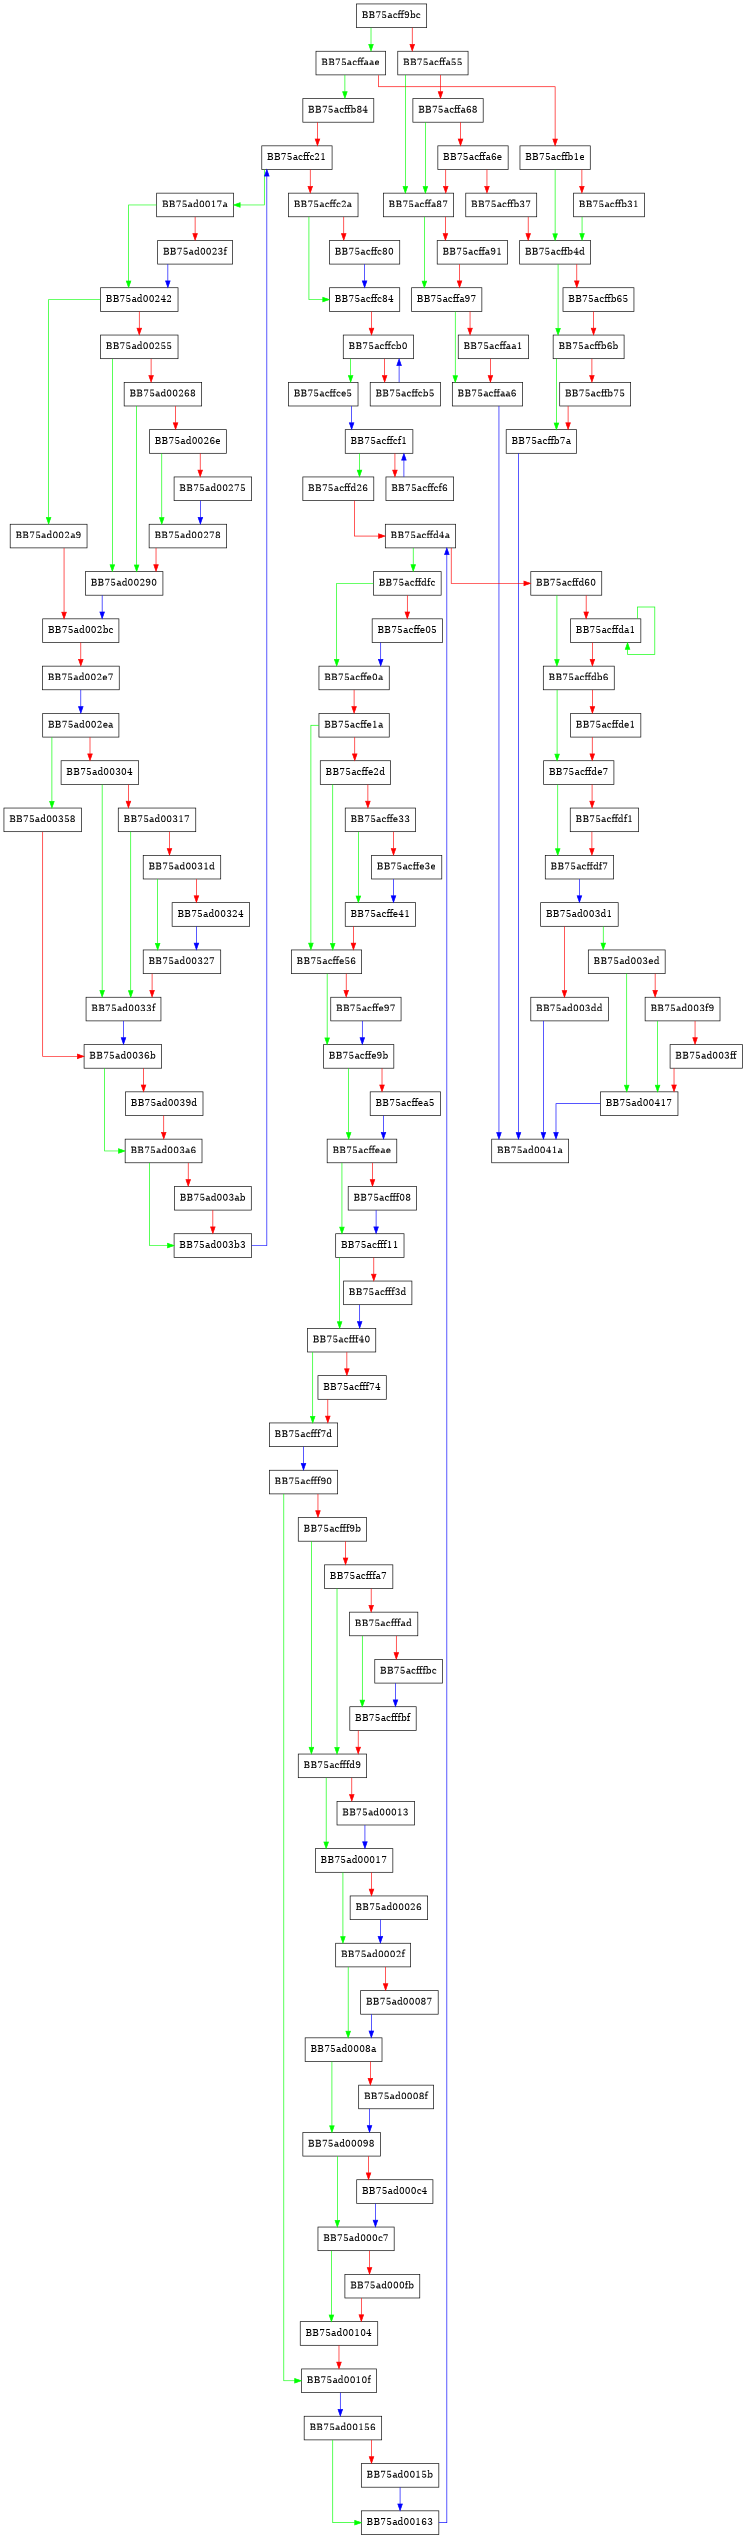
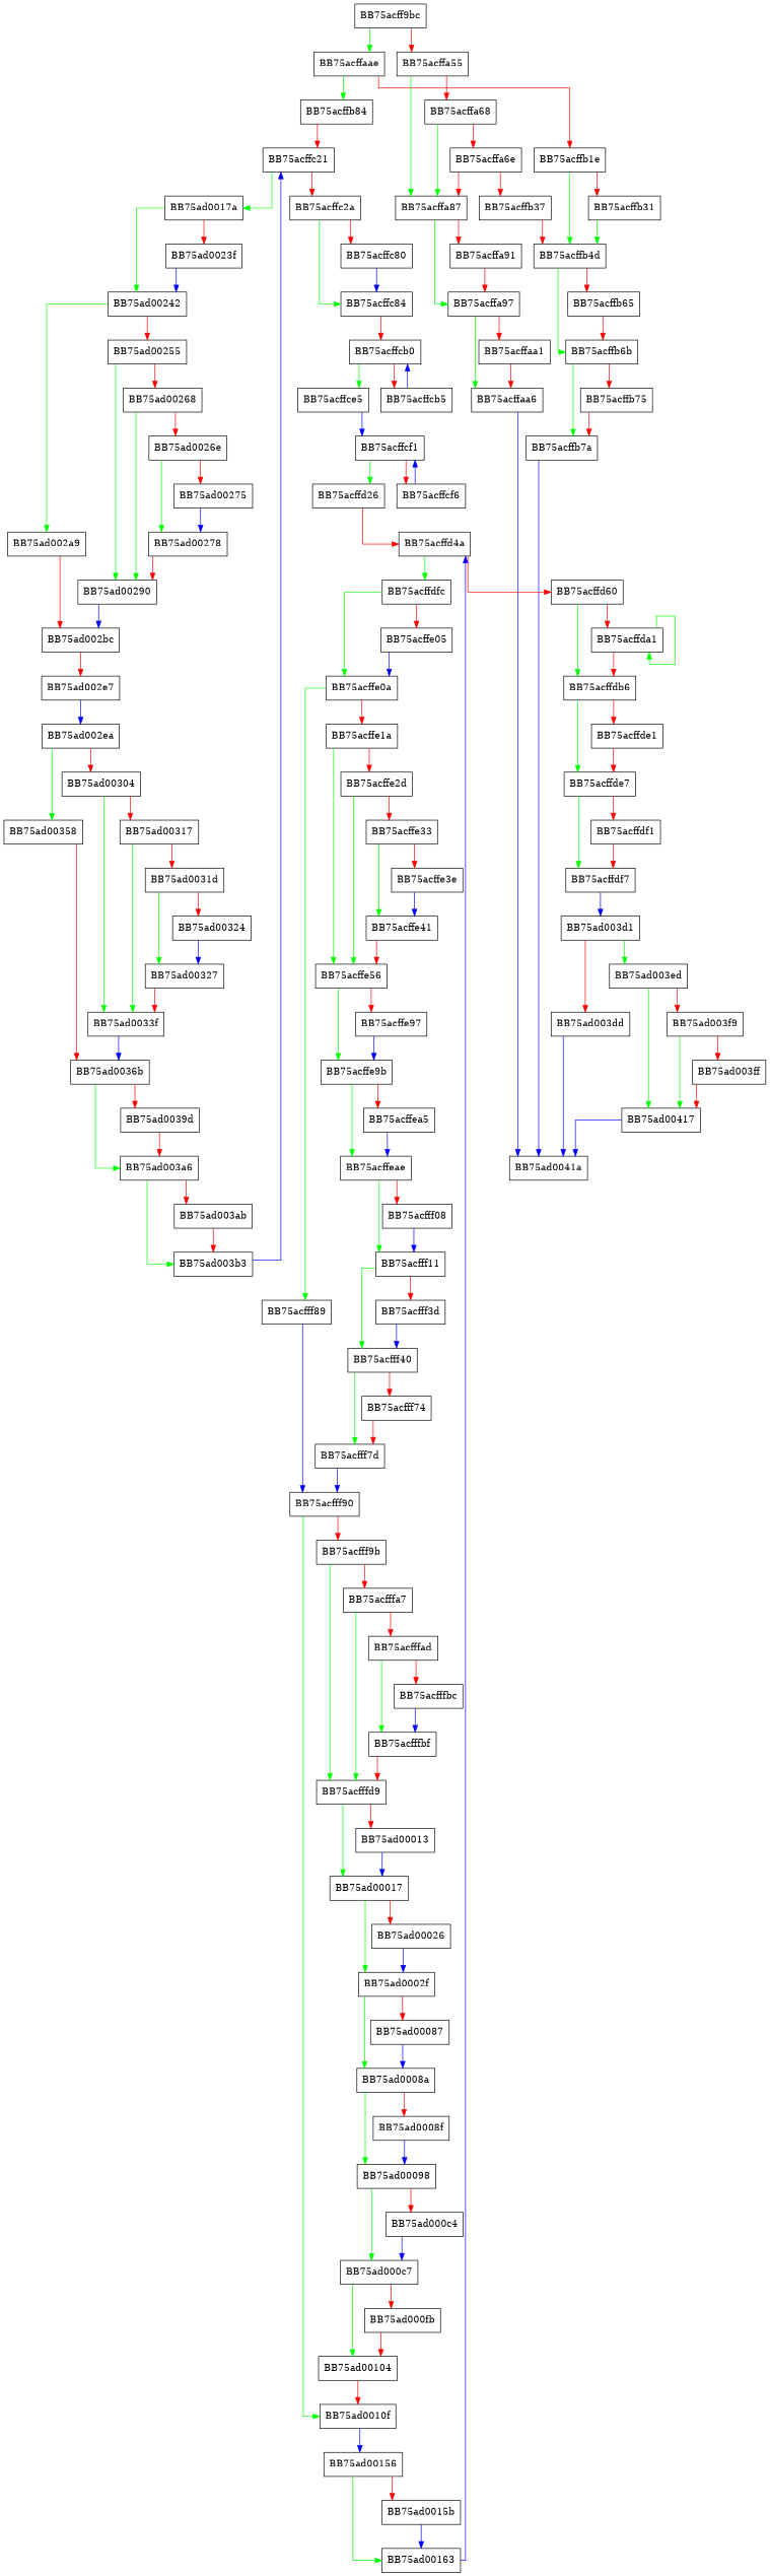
  digraph {
    splines=ortho
    node [shape=box]
    edge [color=red]
    BB75acff9bc
    BB75acffaae
    BB75acffa55
    BB75acffb84
    BB75acffb1e
    BB75acffa87
    BB75acffa68
    BB75acffc21
    BB75acffb4d
    BB75acffb31
    BB75acffa97
    BB75acffa91
    BB75acffa6e
    BB75acffaa6
    BB75acffaa1
    BB75acffb37
    BB75ad0041a
    BB75ad0017a
    BB75acffc2a
    BB75acffb6b
    BB75acffb65
    BB75acffb7a
    BB75acffb75
    BB75ad00242
    BB75ad0023f
    BB75acffc84
    BB75acffc80
    BB75ad002a9
    BB75ad00255
    BB75acffcb0
    BB75acffce5
    BB75acffcb5
    BB75acffcf1
    BB75acffd26
    BB75acffcf6
    BB75acffd4a
    BB75acffdfc
    BB75acffd60
    BB75acffe0a
    BB75acffe05
    BB75acffdb6
    BB75acffda1
+   BB75acfff89
    BB75acffe1a
    BB75acffde7
    BB75acffde1
    BB75acffdf7
    BB75acffdf1
    BB75ad003d1
    BB75ad003ed
    BB75ad003dd
    BB75ad00417
    BB75ad003f9
    BB75acfff90
    BB75acffe56
    BB75acffe2d
    BB75ad0010f
    BB75acfff9b
    BB75acffe9b
    BB75acffe97
    BB75acffe33
    BB75acffeae
    BB75acffea5
    BB75acffe41
    BB75acffe3e
    BB75acfff11
    BB75acfff08
    BB75acfff40
    BB75acfff3d
    BB75acfff7d
    BB75acfff74
    BB75ad00156
    BB75acfffd9
    BB75acfffa7
    BB75ad00163
    BB75ad0015b
    BB75ad00017
    BB75ad00013
    BB75acfffad
    BB75ad0002f
    BB75ad00026
    BB75acfffbf
    BB75acfffbc
    BB75ad0008a
    BB75ad00087
    BB75ad00098
    BB75ad0008f
    BB75ad000c7
    BB75ad000c4
    BB75ad00104
    BB75ad000fb
    BB75ad002bc
    BB75ad00290
    BB75ad00268
    BB75ad002e7
    BB75ad0026e
    BB75ad00278
    BB75ad00275
    BB75ad002ea
    BB75ad00358
    BB75ad00304
    BB75ad0036b
    BB75ad0033f
    BB75ad00317
    BB75ad003a6
    BB75ad0039d
    BB75ad0031d
    BB75ad00327
    BB75ad00324
    BB75ad003b3
    BB75ad003ab
    BB75ad003ff
    BB75acff9bc -> BB75acffaae [color=green]
    BB75acff9bc -> BB75acffa55
    BB75acffaae -> BB75acffb84 [color=green]
    BB75acffaae -> BB75acffb1e
    BB75acffa55 -> BB75acffa87 [color=green]
    BB75acffa55 -> BB75acffa68
    BB75acffb84 -> BB75acffc21
    BB75acffb1e -> BB75acffb4d [color=green]
    BB75acffb1e -> BB75acffb31
    BB75acffa87 -> BB75acffa97 [color=green]
    BB75acffa87 -> BB75acffa91
    BB75acffa68 -> BB75acffa87 [color=green]
    BB75acffa68 -> BB75acffa6e
    BB75acffc21 -> BB75ad0017a [color=green]
    BB75acffc21 -> BB75acffc2a
    BB75acffb4d -> BB75acffb6b [color=green]
    BB75acffb4d -> BB75acffb65
    BB75acffb31 -> BB75acffb4d [color=green]
    BB75acffa97 -> BB75acffaa6 [color=green]
    BB75acffa97 -> BB75acffaa1
    BB75acffa91 -> BB75acffa97
    BB75acffa6e -> BB75acffa87
    BB75acffa6e -> BB75acffb37
    BB75acffaa6 -> BB75ad0041a [color=blue]
    BB75acffaa1 -> BB75acffaa6
    BB75acffb37 -> BB75acffb4d
    BB75ad0017a -> BB75ad00242 [color=green]
    BB75ad0017a -> BB75ad0023f
    BB75acffc2a -> BB75acffc84 [color=green]
    BB75acffc2a -> BB75acffc80
    BB75acffb6b -> BB75acffb7a [color=green]
    BB75acffb6b -> BB75acffb75
    BB75acffb65 -> BB75acffb6b
    BB75acffb7a -> BB75ad0041a [color=blue]
    BB75acffb75 -> BB75acffb7a
    BB75ad00242 -> BB75ad002a9 [color=green]
    BB75ad00242 -> BB75ad00255
    BB75ad0023f -> BB75ad00242 [color=blue]
    BB75acffc84 -> BB75acffcb0
    BB75acffc80 -> BB75acffc84 [color=blue]
    BB75ad002a9 -> BB75ad002bc
    BB75ad00255 -> BB75ad00290 [color=green]
    BB75ad00255 -> BB75ad00268
    BB75acffcb0 -> BB75acffce5 [color=green]
    BB75acffcb0 -> BB75acffcb5
    BB75acffce5 -> BB75acffcf1 [color=blue]
    BB75acffcb5 -> BB75acffcb0 [color=blue]
    BB75acffcf1 -> BB75acffd26 [color=green]
    BB75acffcf1 -> BB75acffcf6
    BB75acffd26 -> BB75acffd4a
    BB75acffcf6 -> BB75acffcf1 [color=blue]
    BB75acffd4a -> BB75acffdfc [color=green]
    BB75acffd4a -> BB75acffd60
    BB75acffdfc -> BB75acffe0a [color=green]
    BB75acffdfc -> BB75acffe05
    BB75acffd60 -> BB75acffdb6 [color=green]
    BB75acffd60 -> BB75acffda1
+   BB75acffe0a -> BB75acfff89 [color=green]
    BB75acffe0a -> BB75acffe1a
    BB75acffe05 -> BB75acffe0a [color=blue]
    BB75acffdb6 -> BB75acffde7 [color=green]
    BB75acffdb6 -> BB75acffde1
    BB75acffda1 -> BB75acffdb6
    BB75acffda1 -> BB75acffda1 [color=green]
+   BB75acfff89 -> BB75acfff90 [color=blue]
    BB75acffe1a -> BB75acffe56 [color=green]
    BB75acffe1a -> BB75acffe2d
    BB75acffde7 -> BB75acffdf7 [color=green]
    BB75acffde7 -> BB75acffdf1
    BB75acffde1 -> BB75acffde7
    BB75acffdf7 -> BB75ad003d1 [color=blue]
    BB75acffdf1 -> BB75acffdf7
    BB75ad003d1 -> BB75ad003ed [color=green]
    BB75ad003d1 -> BB75ad003dd
    BB75ad003ed -> BB75ad00417 [color=green]
    BB75ad003ed -> BB75ad003f9
    BB75ad003dd -> BB75ad0041a [color=blue]
    BB75ad00417 -> BB75ad0041a [color=blue]
    BB75ad003f9 -> BB75ad00417 [color=green]
    BB75ad003f9 -> BB75ad003ff
    BB75acfff90 -> BB75ad0010f [color=green]
    BB75acfff90 -> BB75acfff9b
    BB75acffe56 -> BB75acffe9b [color=green]
    BB75acffe56 -> BB75acffe97
    BB75acffe2d -> BB75acffe56 [color=green]
    BB75acffe2d -> BB75acffe33
    BB75ad0010f -> BB75ad00156 [color=blue]
    BB75acfff9b -> BB75acfffd9 [color=green]
    BB75acfff9b -> BB75acfffa7
    BB75acffe9b -> BB75acffeae [color=green]
    BB75acffe9b -> BB75acffea5
    BB75acffe97 -> BB75acffe9b [color=blue]
    BB75acffe33 -> BB75acffe41 [color=green]
    BB75acffe33 -> BB75acffe3e
    BB75acffeae -> BB75acfff11 [color=green]
    BB75acffeae -> BB75acfff08
    BB75acffea5 -> BB75acffeae [color=blue]
    BB75acffe41 -> BB75acffe56
    BB75acffe3e -> BB75acffe41 [color=blue]
    BB75acfff11 -> BB75acfff40 [color=green]
    BB75acfff11 -> BB75acfff3d
    BB75acfff08 -> BB75acfff11 [color=blue]
    BB75acfff40 -> BB75acfff7d [color=green]
    BB75acfff40 -> BB75acfff74
    BB75acfff3d -> BB75acfff40 [color=blue]
    BB75acfff7d -> BB75acfff90 [color=blue]
    BB75acfff74 -> BB75acfff7d
    BB75ad00156 -> BB75ad00163 [color=green]
    BB75ad00156 -> BB75ad0015b
    BB75acfffd9 -> BB75ad00017 [color=green]
    BB75acfffd9 -> BB75ad00013
    BB75acfffa7 -> BB75acfffd9 [color=green]
    BB75acfffa7 -> BB75acfffad
    BB75ad00163 -> BB75acffd4a [color=blue]
    BB75ad0015b -> BB75ad00163 [color=blue]
    BB75ad00017 -> BB75ad0002f [color=green]
    BB75ad00017 -> BB75ad00026
    BB75ad00013 -> BB75ad00017 [color=blue]
    BB75acfffad -> BB75acfffbf [color=green]
    BB75acfffad -> BB75acfffbc
    BB75ad0002f -> BB75ad0008a [color=green]
    BB75ad0002f -> BB75ad00087
    BB75ad00026 -> BB75ad0002f [color=blue]
    BB75acfffbf -> BB75acfffd9
    BB75acfffbc -> BB75acfffbf [color=blue]
    BB75ad0008a -> BB75ad00098 [color=green]
    BB75ad0008a -> BB75ad0008f
    BB75ad00087 -> BB75ad0008a [color=blue]
    BB75ad00098 -> BB75ad000c7 [color=green]
    BB75ad00098 -> BB75ad000c4
    BB75ad0008f -> BB75ad00098 [color=blue]
    BB75ad000c7 -> BB75ad00104 [color=green]
    BB75ad000c7 -> BB75ad000fb
    BB75ad000c4 -> BB75ad000c7 [color=blue]
    BB75ad00104 -> BB75ad0010f
    BB75ad000fb -> BB75ad00104
    BB75ad002bc -> BB75ad002e7
    BB75ad00290 -> BB75ad002bc [color=blue]
    BB75ad00268 -> BB75ad00290 [color=green]
    BB75ad00268 -> BB75ad0026e
    BB75ad002e7 -> BB75ad002ea [color=blue]
    BB75ad0026e -> BB75ad00278 [color=green]
    BB75ad0026e -> BB75ad00275
    BB75ad00278 -> BB75ad00290
    BB75ad00275 -> BB75ad00278 [color=blue]
    BB75ad002ea -> BB75ad00358 [color=green]
    BB75ad002ea -> BB75ad00304
    BB75ad00358 -> BB75ad0036b
    BB75ad00304 -> BB75ad0033f [color=green]
    BB75ad00304 -> BB75ad00317
    BB75ad0036b -> BB75ad003a6 [color=green]
    BB75ad0036b -> BB75ad0039d
    BB75ad0033f -> BB75ad0036b [color=blue]
    BB75ad00317 -> BB75ad0033f [color=green]
    BB75ad00317 -> BB75ad0031d
    BB75ad003a6 -> BB75ad003b3 [color=green]
    BB75ad003a6 -> BB75ad003ab
    BB75ad0039d -> BB75ad003a6
    BB75ad0031d -> BB75ad00327 [color=green]
    BB75ad0031d -> BB75ad00324
    BB75ad00327 -> BB75ad0033f
    BB75ad00324 -> BB75ad00327 [color=blue]
    BB75ad003b3 -> BB75acffc21 [color=blue]
    BB75ad003ab -> BB75ad003b3
    BB75ad003ff -> BB75ad00417
  }
